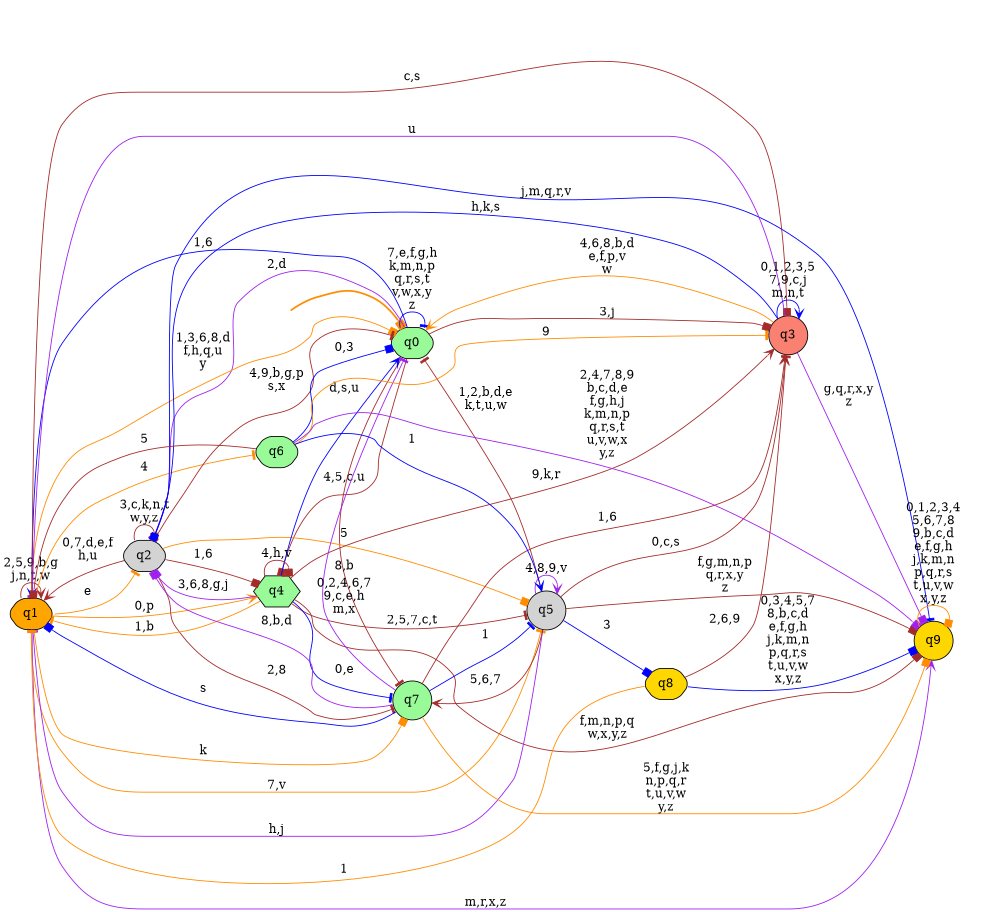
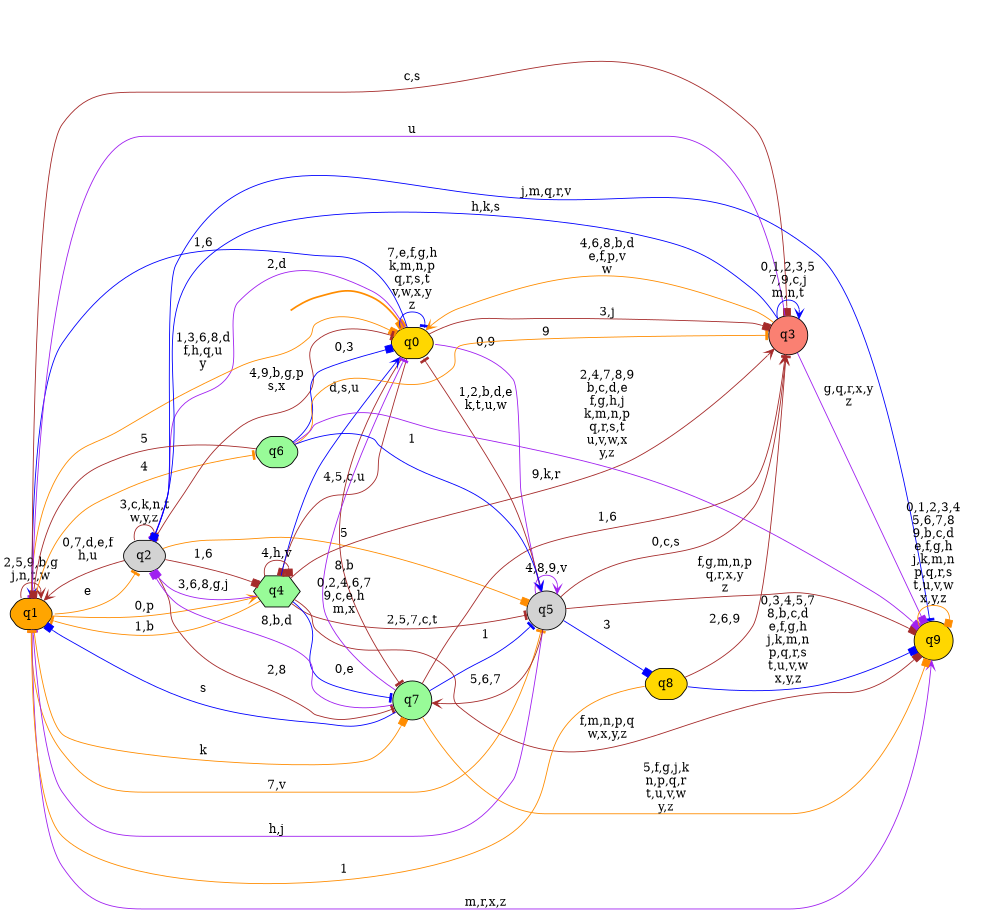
  digraph {
    rankdir=LR
    node [shape=hexagon style="rounded,filled" color=black fillcolor=gold]
    edge [arrowhead=box color=brown]
    __start0 [height=0 shape=none style=invis width=0 color="" fillcolor=""]
-   n2 [fillcolor=palegreen label=q0]
+   n2 [label=q0]
    n3 [fillcolor=orange label=q1]
    n4 [fillcolor=lightgrey label=q2]
    n5 [fillcolor=salmon label=q3 shape=circle]
    n6 [fillcolor=palegreen label=q4 style=filled]
    n7 [fillcolor=lightgrey label=q5 shape=circle]
    n8 [fillcolor=palegreen label=q7 shape=circle style=filled]
    n9 [fillcolor=palegreen label=q6]
    n10 [label=q9 shape=circle style=filled]
    n11 [label=q8]
    subgraph cluster_1 {
      nodesep=0.15
      ranksep=0.15
      style=invis
      __start0
      n2
    }
    __start0 -> n2 [color=darkorange penwidth=2]
    n2 -> n2 [arrowhead=tee color=blue label="7,e,f,g,h\nk,m,n,p\nq,r,s,t\nv,w,x,y\nz"]
    n2 -> n3 [arrowhead=vee color=blue label="1,6"]
    n2 -> n4 [arrowhead=tee color=purple label="2,d"]
    n2 -> n5 [label="3,j"]
    n2 -> n6 [label="4,5,c,u"]
+   n2 -> n7 [arrowhead=vee color=purple label="0,9"]
    n2 -> n8 [arrowhead=tee label="8,b"]
    n3 -> n2 [color=darkorange label="1,3,6,8,d\nf,h,q,u\ny"]
    n3 -> n3 [arrowhead=vee label="2,5,9,b,g\nj,n,t,w"]
    n3 -> n4 [arrowhead=tee color=darkorange label=e]
    n3 -> n5 [label="c,s"]
    n3 -> n6 [arrowhead=vee color=darkorange label="0,p"]
    n3 -> n7 [arrowhead=tee color=darkorange label="7,v"]
    n3 -> n8 [color=darkorange label=k]
    n3 -> n9 [arrowhead=tee color=darkorange label=4]
    n3 -> n10 [arrowhead=vee color=purple label="m,r,x,z"]
    n4 -> n2 [arrowhead=tee label="4,9,b,g,p\ns,x"]
    n4 -> n3 [arrowhead=vee label="0,7,d,e,f\nh,u"]
    n4 -> n4 [label="3,c,k,n,t\nw,y,z"]
    n4 -> n6 [label="1,6"]
    n4 -> n7 [color=darkorange label=5]
    n4 -> n8 [arrowhead=tee label="2,8"]
    n4 -> n10 [arrowhead=tee color=blue label="j,m,q,r,v"]
    n5 -> n2 [arrowhead=vee color=darkorange label="4,6,8,b,d\ne,f,p,v\nw"]
    n5 -> n3 [arrowhead=tee color=purple label=u]
    n5 -> n4 [color=blue label="h,k,s"]
    n5 -> n5 [arrowhead=vee color=blue label="0,1,2,3,5\n7,9,c,j\nm,n,t"]
    n5 -> n10 [color=purple label="g,q,r,x,y\nz"]
    n6 -> n2 [arrowhead=vee color=blue label="d,s,u"]
    n6 -> n3 [arrowhead=tee color=darkorange label="1,b"]
    n6 -> n4 [color=purple label="3,6,8,g,j"]
    n6 -> n5 [arrowhead=vee label="9,k,r"]
    n6 -> n6 [label="4,h,v"]
    n6 -> n7 [arrowhead=tee label="2,5,7,c,t"]
    n6 -> n8 [arrowhead=tee color=blue label="0,e"]
    n6 -> n10 [label="f,m,n,p,q\nw,x,y,z"]
    n7 -> n2 [arrowhead=tee label="1,2,b,d,e\nk,t,u,w"]
    n7 -> n3 [arrowhead=tee color=purple label="h,j"]
    n7 -> n5 [arrowhead=vee label="0,c,s"]
    n7 -> n7 [arrowhead=vee color=purple label="4,8,9,v"]
    n7 -> n8 [arrowhead=vee label="5,6,7"]
    n7 -> n10 [label="f,g,m,n,p\nq,r,x,y\nz"]
    n7 -> n11 [color=blue label=3]
    n8 -> n2 [arrowhead=tee color=purple label="0,2,4,6,7\n9,c,e,h\nm,x"]
    n8 -> n3 [color=blue label=s]
    n8 -> n4 [color=purple label="8,b,d"]
    n8 -> n5 [arrowhead=vee label="1,6"]
    n8 -> n7 [arrowhead=tee color=blue label=1]
    n8 -> n10 [color=darkorange label="5,f,g,j,k\nn,p,q,r\nt,u,v,w\ny,z"]
    n9 -> n2 [color=blue label="0,3"]
    n9 -> n3 [label=5]
    n9 -> n5 [arrowhead=tee color=darkorange label=9]
    n9 -> n7 [arrowhead=vee color=blue label=1]
    n9 -> n10 [color=purple label="2,4,7,8,9\nb,c,d,e\nf,g,h,j\nk,m,n,p\nq,r,s,t\nu,v,w,x\ny,z"]
    n10 -> n10 [color=darkorange label="0,1,2,3,4\n5,6,7,8\n9,b,c,d\ne,f,g,h\nj,k,m,n\np,q,r,s\nt,u,v,w\nx,y,z"]
    n11 -> n3 [arrowhead=tee color=darkorange label=1]
    n11 -> n5 [arrowhead=tee label="2,6,9"]
    n11 -> n10 [color=blue label="0,3,4,5,7\n8,b,c,d\ne,f,g,h\nj,k,m,n\np,q,r,s\nt,u,v,w\nx,y,z"]
  }
